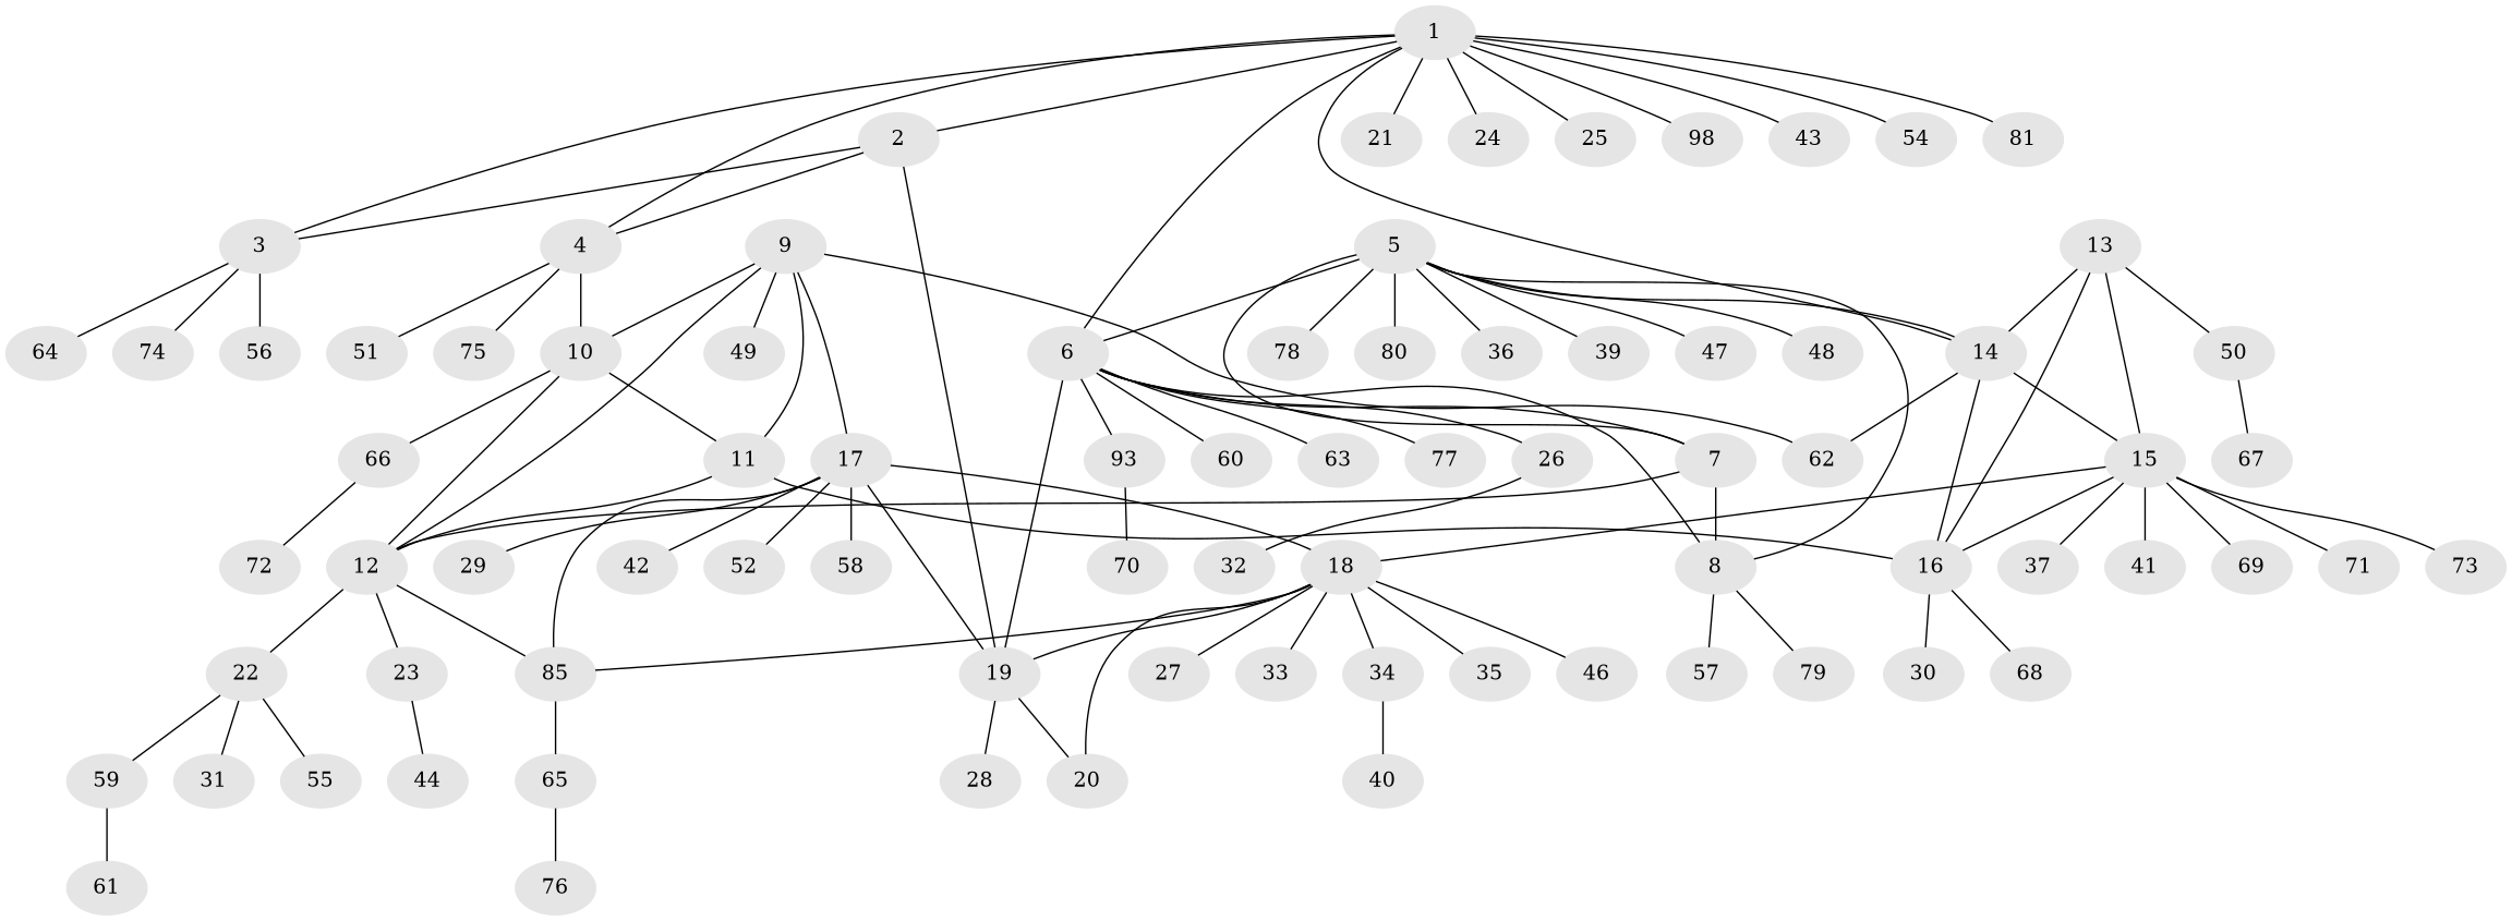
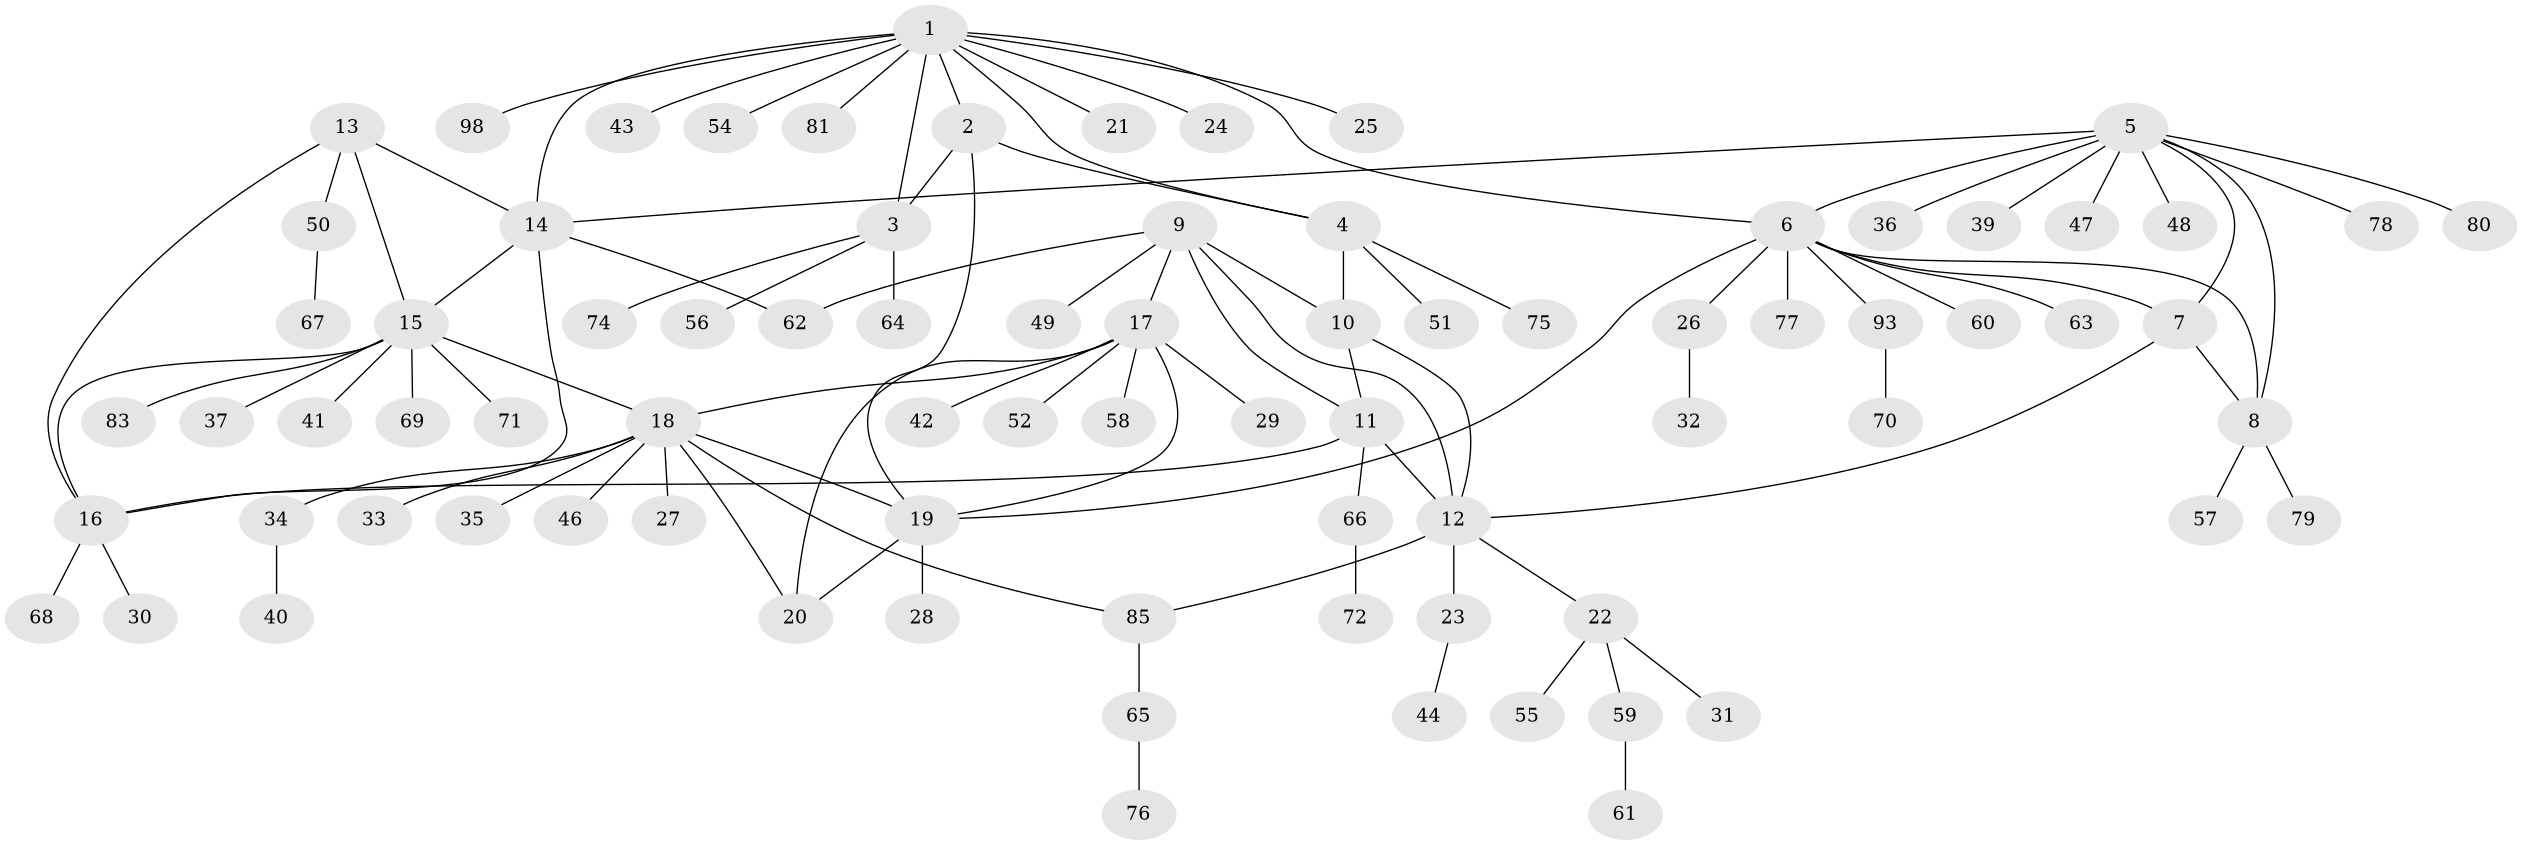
  graph {
    node [color=gray90 style=filled]
    1
    2
    3
    4
    6
    14
    21
    24
    25
    n10 [label=98]
    43
    54
    81
    19
    56
    64
    74
    10
    51
    75
    7
    8
    26
    n24 [label=93]
    60
    63
    77
    62
    16
    15
    20
    28
    12
    11
    66
    5
    36
    39
    47
    48
    78
    80
    57
    79
    32
    70
    22
    23
    n49 [label=85]
    9
    17
    49
    18
    29
    42
    52
    58
    72
    30
    68
    31
    55
    59
    44
    65
    13
    50
    37
    41
    69
    71
-   73
+   73 [label=83]
    67
    27
    33
    34
    35
    46
    40
    61
    76
    1 -- 2
    1 -- 3
    1 -- 4
    1 -- 6
    1 -- 14
    1 -- 21
    1 -- 24
    1 -- 25
    1 -- n10
    1 -- 43
    1 -- 54
    1 -- 81
    2 -- 3
    2 -- 4
    2 -- 19
    3 -- 56
    3 -- 64
    3 -- 74
    4 -- 10
    4 -- 51
    4 -- 75
    6 -- 19
    6 -- 7
    6 -- 8
    6 -- 26
    6 -- n24
    6 -- 60
    6 -- 63
    6 -- 77
    14 -- 62
    14 -- 16
    14 -- 15
    19 -- 20
    19 -- 28
    10 -- 12
    10 -- 11
-   10 -- 66
+   11 -- 66
    7 -- 8
    7 -- 12
    8 -- 57
    8 -- 79
    26 -- 32
    n24 -- 70
    16 -- 30
    16 -- 68
    15 -- 16
    15 -- 18
    15 -- 37
    15 -- 41
    15 -- 69
    15 -- 71
    15 -- 73
    12 -- 22
    12 -- 23
    12 -- n49
    11 -- 16
    11 -- 12
    66 -- 72
    5 -- 6
    5 -- 14
    5 -- 7
    5 -- 8
    5 -- 36
    5 -- 39
    5 -- 47
    5 -- 48
    5 -- 78
    5 -- 80
    22 -- 31
    22 -- 55
    22 -- 59
    23 -- 44
    n49 -- 65
    9 -- 10
    9 -- 62
    9 -- 12
    9 -- 11
    9 -- 17
    9 -- 49
    17 -- 19
-   17 -- n49
+   17 -- 20
    17 -- 18
    17 -- 29
    17 -- 42
    17 -- 52
    17 -- 58
    18 -- 19
    18 -- 20
    18 -- n49
    18 -- 27
    18 -- 33
    18 -- 34
    18 -- 35
    18 -- 46
    59 -- 61
    65 -- 76
    13 -- 14
    13 -- 16
    13 -- 15
    13 -- 50
    50 -- 67
    34 -- 40
  }
